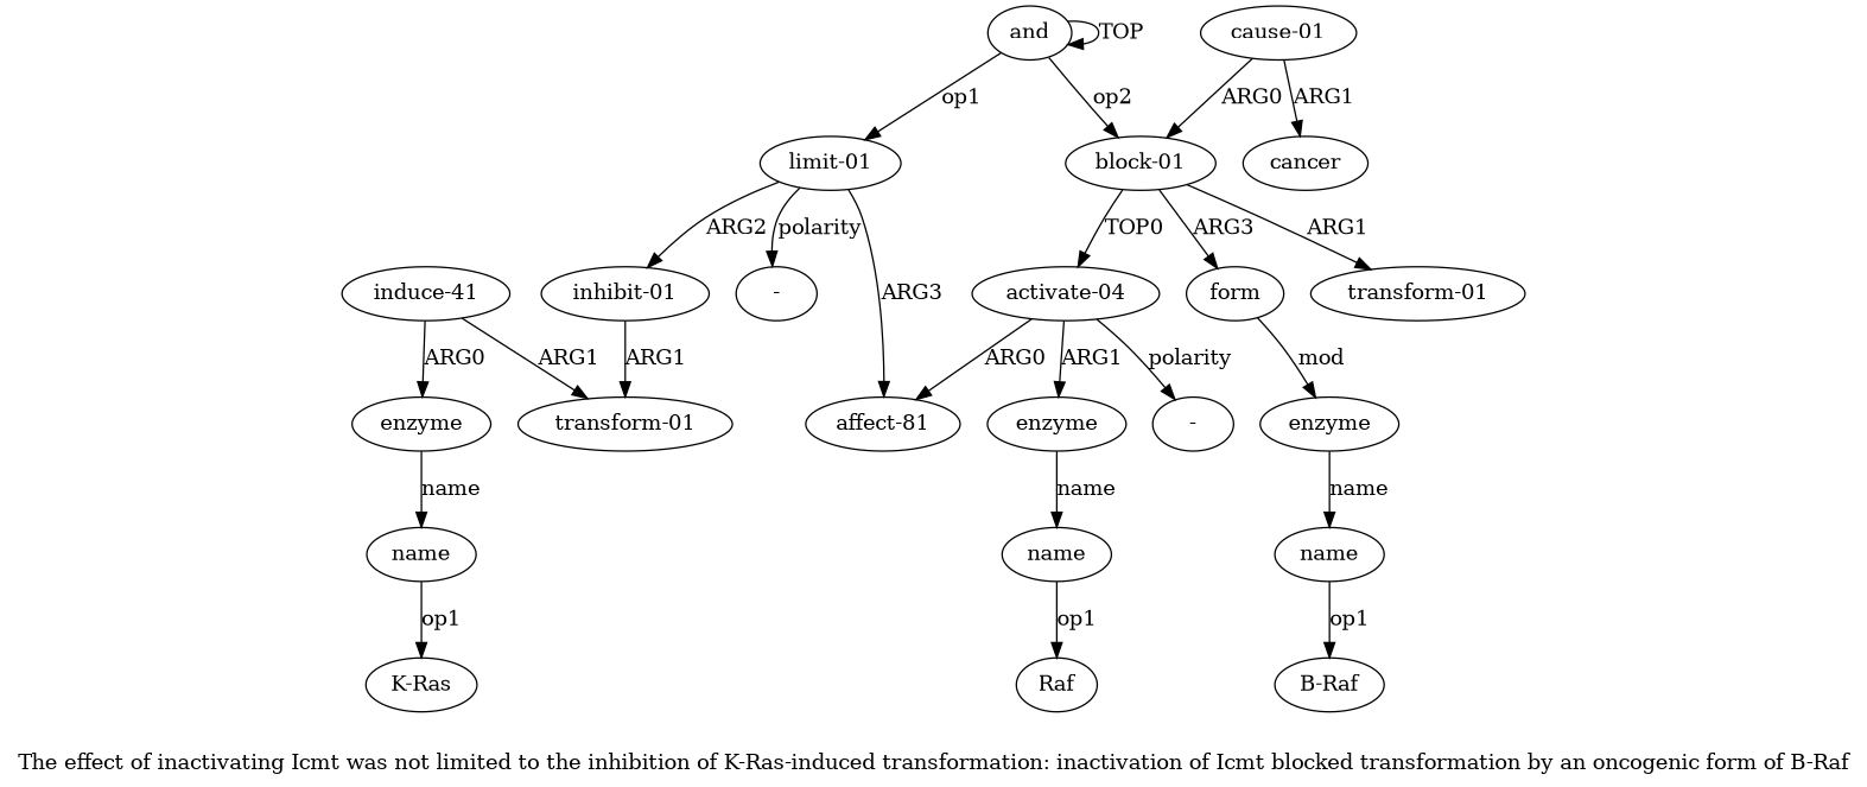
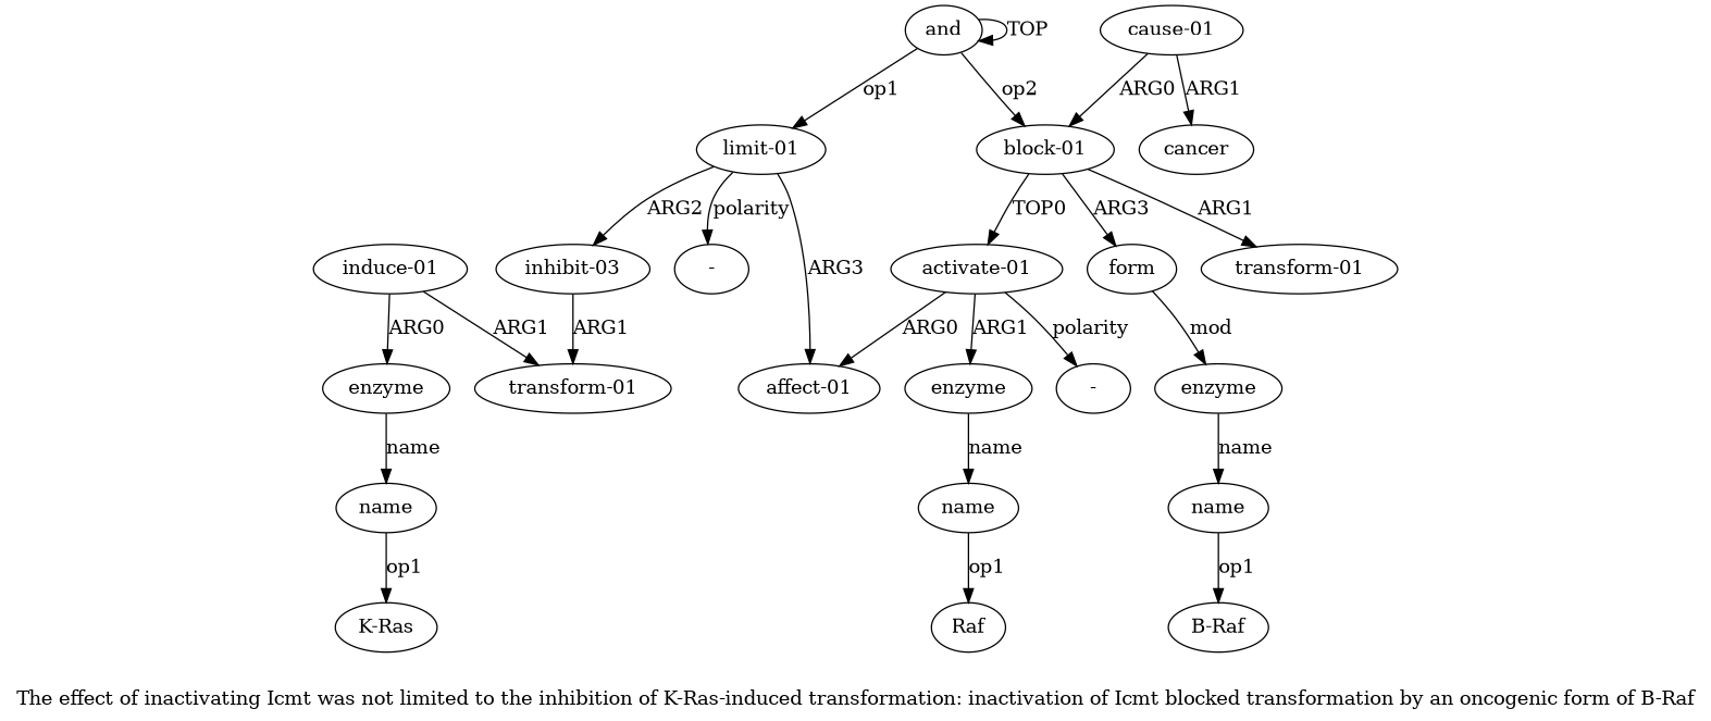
  digraph {
    label="The effect of inactivating Icmt was not limited to the inhibition of K-Ras-induced transformation: inactivation of Icmt blocked transformation by an oncogenic form of B-Raf"
    node [color=black gold_ind=-1 gold_label=enzyme test_ind=-1 test_label=enzyme]
    edge [color=black gold_label=ARG1 test_label=ARG1]
    n1 [gold_label="K-Ras" label="K-Ras" test_label="K-Ras"]
    n2 [gold_label=Icmt label=Raf test_label=Icmt]
    n3 [gold_label="-" label="-" test_label="-"]
    n4 [gold_label="B-Raf" label="B-Raf" test_label="B-Raf"]
    n5 [gold_label="-" label="-" test_label="-"]
    n6 [gold_ind=15 gold_label=cancer label=cancer test_ind=15 test_label=cancer]
    n7 [gold_ind=14 gold_label="cause-01" label="cause-01" test_ind=14 test_label="cause-01"]
    n8 [gold_ind=11 gold_label="block-01" label="block-01" test_ind=11 test_label="block-01"]
    n9 [gold_ind=13 gold_label=form label=form test_ind=13 test_label=form]
    n10 [gold_ind=16 label=enzyme test_ind=16]
    n11 [gold_ind=17 gold_label=name label=name test_ind=17 test_label=name]
    n12 [gold_ind=12 gold_label="transform-01" label="transform-01" test_ind=12 test_label="transform-01"]
-   n13 [gold_ind=3 gold_label="activate-01" label="activate-04" test_ind=3 test_label="activate-01"]
+   n13 [gold_ind=3 gold_label="activate-01" label="activate-01" test_ind=3 test_label="activate-01"]
    n14 [gold_ind=4 label=enzyme test_ind=4]
-   n15 [gold_ind=2 gold_label="affect-01" label="affect-81" test_ind=2 test_label="affect-01"]
+   n15 [gold_ind=2 gold_label="affect-01" label="affect-01" test_ind=2 test_label="affect-01"]
    n16 [gold_ind=5 gold_label=name label=name test_ind=5 test_label=name]
    n17 [gold_ind=10 gold_label=name label=name test_ind=10 test_label=name]
    n18 [gold_ind=1 gold_label="limit-01" label="limit-01" test_ind=1 test_label="limit-01"]
-   n19 [gold_ind=6 gold_label="inhibit-01" label="inhibit-01" test_ind=6 test_label="inhibit-01"]
+   n19 [gold_ind=6 gold_label="inhibit-01" label="inhibit-03" test_ind=6 test_label="inhibit-01"]
    n20 [gold_ind=7 gold_label="transform-01" label="transform-01" test_ind=7 test_label="transform-01"]
    n21 [gold_ind=0 gold_label=and label=and test_ind=0 test_label=and]
    n22 [gold_ind=9 label=enzyme test_ind=9]
-   n23 [gold_ind=8 gold_label="induce-01" label="induce-41" test_ind=8 test_label="induce-01"]
+   n23 [gold_ind=8 gold_label="induce-01" label="induce-01" test_ind=8 test_label="induce-01"]
    n7 -> n6 [label=ARG1]
    n7 -> n8 [gold_label=ARG0 label=ARG0 test_label=ARG0]
    n8 -> n9 [gold_label=ARG3 label=ARG3 test_label=ARG3]
    n8 -> n12 [label=ARG1]
    n8 -> n13 [gold_label=ARG0 label=TOP0 test_label=ARG0]
    n9 -> n10 [gold_label=mod label=mod test_label=mod]
    n10 -> n11 [gold_label=name label=name test_label=name]
    n11 -> n4 [gold_label=op1 label=op1 test_label=op1]
    n13 -> n3 [gold_label=polarity label=polarity test_label=polarity]
    n13 -> n14 [label=ARG1]
    n13 -> n15 [gold_label=ARG0 label=ARG0 test_label=ARG0]
    n14 -> n16 [gold_label=name label=name test_label=name]
    n16 -> n2 [gold_label=op1 label=op1 test_label=op1]
    n17 -> n1 [gold_label=op1 label=op1 test_label=op1]
    n18 -> n5 [gold_label=polarity label=polarity test_label=polarity]
    n18 -> n15 [label=ARG3]
    n18 -> n19 [gold_label=ARG2 label=ARG2 test_label=ARG2]
    n19 -> n20 [label=ARG1]
    n21 -> n8 [gold_label=op2 label=op2 test_label=op2]
    n21 -> n18 [gold_label=op1 label=op1 test_label=op1]
    n21 -> n21 [gold_label=TOP label=TOP test_label=TOP]
    n22 -> n17 [gold_label=name label=name test_label=name]
    n23 -> n20 [label=ARG1]
    n23 -> n22 [gold_label=ARG0 label=ARG0 test_label=ARG0]
  }
